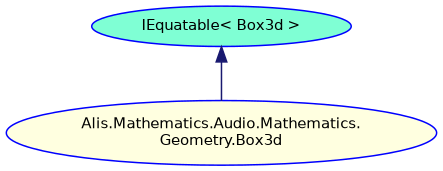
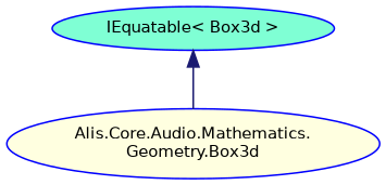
  digraph {
    node [color=blue fontname=Helvetica fontsize=10 shape=ellipse style=filled]
-   n1 [fillcolor=lightyellow fontcolor=black height=0.2 label="Alis.Mathematics.Audio.Mathematics.\lGeometry.Box3d" width=0.4]
+   n1 [fillcolor=lightyellow fontcolor=black height=0.2 label="Alis.Core.Audio.Mathematics.\lGeometry.Box3d" width=0.4]
    n2 [fillcolor=aquamarine height=0.2 label="IEquatable\< Box3d \>" width=0.4]
    n2 -> n1 [color=midnightblue dir=back fontname=Helvetica fontsize=10 labelfontname=Helvetica labelfontsize=10 style=solid]
  }
